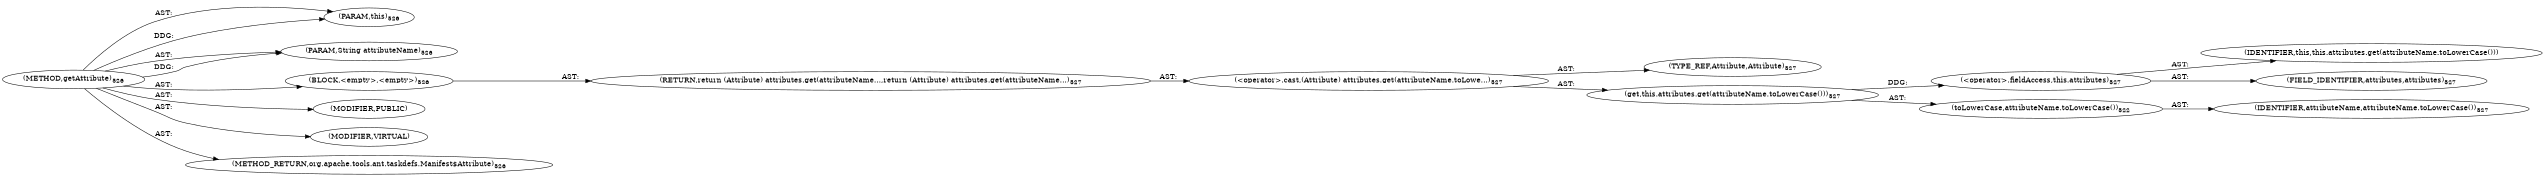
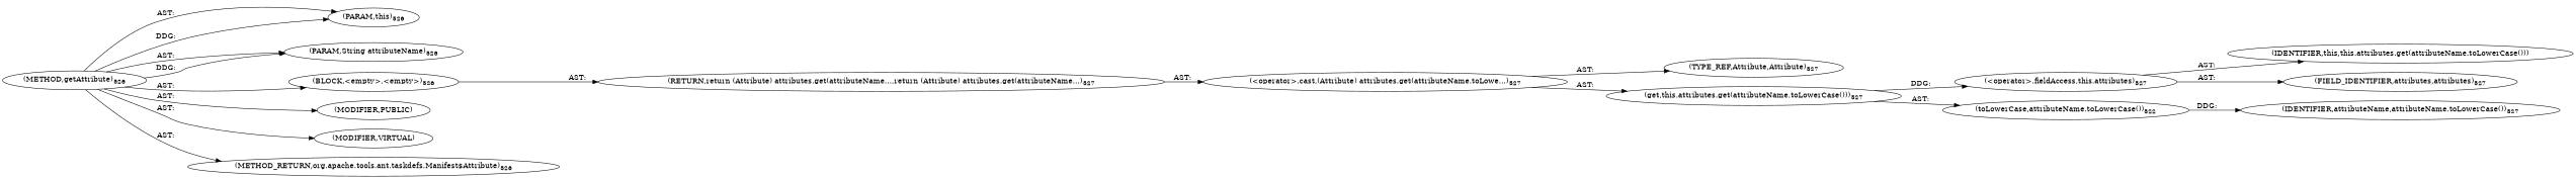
  digraph {
    rankdir=LR
    n1 [label=<(METHOD,getAttribute)<SUB>526</SUB>>]
    n2 [label=<(PARAM,this)<SUB>526</SUB>>]
    n3 [label=<(PARAM,String attributeName)<SUB>526</SUB>>]
    n4 [label=<(BLOCK,&lt;empty&gt;,&lt;empty&gt;)<SUB>526</SUB>>]
    n5 [label=<(MODIFIER,PUBLIC)>]
    n6 [label=<(MODIFIER,VIRTUAL)>]
    n7 [label=<(METHOD_RETURN,org.apache.tools.ant.taskdefs.Manifest$Attribute)<SUB>526</SUB>>]
    n8 [label=<(RETURN,return (Attribute) attributes.get(attributeName...,return (Attribute) attributes.get(attributeName...)<SUB>527</SUB>>]
    n9 [label=<(&lt;operator&gt;.cast,(Attribute) attributes.get(attributeName.toLowe...)<SUB>527</SUB>>]
    n10 [label=<(TYPE_REF,Attribute,Attribute)<SUB>527</SUB>>]
    n11 [label=<(get,this.attributes.get(attributeName.toLowerCase()))<SUB>527</SUB>>]
    n12 [label=<(&lt;operator&gt;.fieldAccess,this.attributes)<SUB>527</SUB>>]
    n13 [label=<(toLowerCase,attributeName.toLowerCase())<SUB>522</SUB>>]
    n14 [label=<(IDENTIFIER,this,this.attributes.get(attributeName.toLowerCase()))>]
    n15 [label=<(FIELD_IDENTIFIER,attributes,attributes)<SUB>527</SUB>>]
    n16 [label=<(IDENTIFIER,attributeName,attributeName.toLowerCase())<SUB>527</SUB>>]
    n1 -> n2 [label="AST: "]
    n1 -> n2 [label="DDG: "]
    n1 -> n3 [label="AST: "]
    n1 -> n3 [label="DDG: "]
    n1 -> n4 [label="AST: "]
    n1 -> n5 [label="AST: "]
    n1 -> n6 [label="AST: "]
    n1 -> n7 [label="AST: "]
    n4 -> n8 [label="AST: "]
    n8 -> n9 [label="AST: "]
    n9 -> n10 [label="AST: "]
    n9 -> n11 [label="AST: "]
    n11 -> n12 [label="DDG: "]
    n11 -> n13 [label="AST: "]
    n12 -> n14 [label="AST: "]
    n12 -> n15 [label="AST: "]
-   n13 -> n16 [label="AST: "]
+   n13 -> n16 [label="DDG: "]
  }
